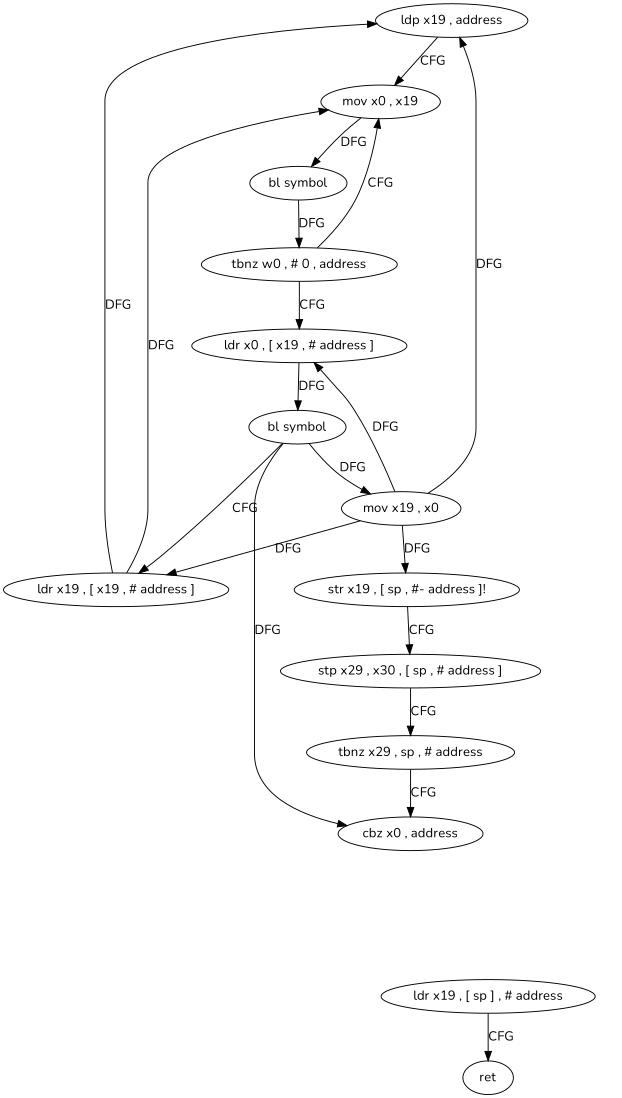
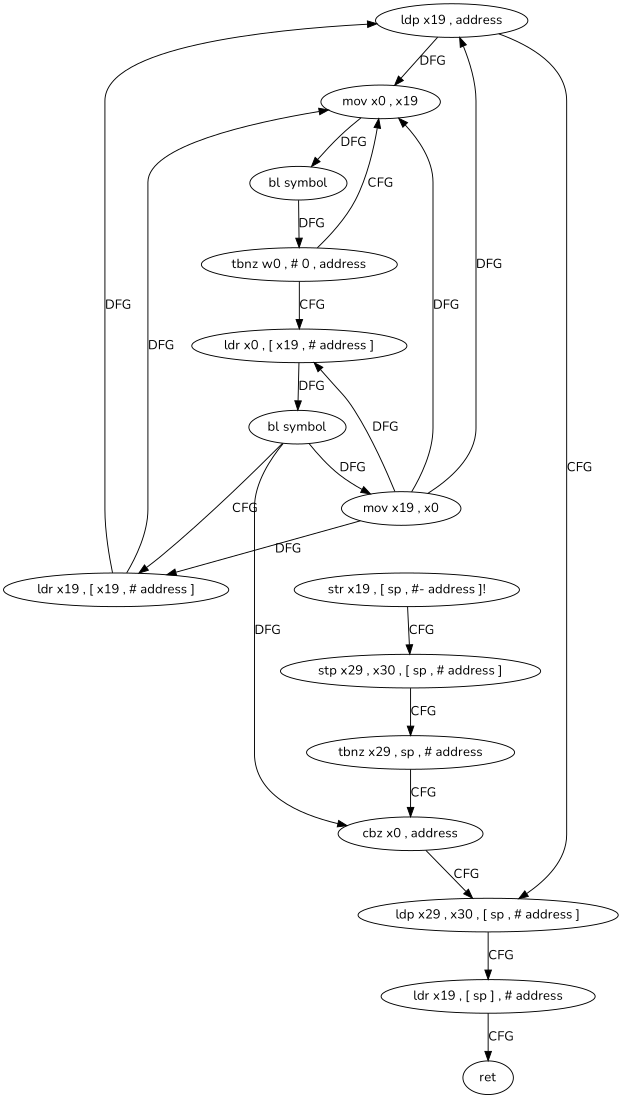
  digraph {
    fontname=Nunito
    node [fontname=Nunito]
    edge [fontname=Nunito]
    n1 [label="str x19 , [ sp , #- address ]!"]
    n2 [label="stp x29 , x30 , [ sp , # address ]"]
    n3 [label="tbnz x29 , sp , # address"]
    n4 [label="cbz x0 , address"]
+   n5 [label="ldp x29 , x30 , [ sp , # address ]"]
    n6 [label="ldr x19 , [ sp ] , # address"]
    n7 [label="mov x19 , x0"]
    n8 [label="mov x0 , x19"]
    n9 [label="ldr x0 , [ x19 , # address ]"]
    n10 [label="ldr x19 , [ x19 , # address ]"]
    n11 [label="ldp x19 , address"]
    n12 [label=ret]
    n13 [label="bl symbol"]
    n14 [label="bl symbol"]
    n15 [label="tbnz w0 , # 0 , address"]
    n1 -> n2 [label=CFG]
    n2 -> n3 [label=CFG]
    n3 -> n4 [label=CFG]
+   n4 -> n5 [label=CFG]
+   n5 -> n6 [label=CFG]
    n6 -> n12 [label=CFG]
-   n7 -> n1 [label=DFG]
+   n7 -> n8 [label=DFG]
    n7 -> n9 [label=DFG]
    n7 -> n10 [label=DFG]
    n7 -> n11 [label=DFG]
    n8 -> n13 [label=DFG]
    n9 -> n14 [label=DFG]
    n10 -> n8 [label=DFG]
    n10 -> n11 [label=DFG]
-   n11 -> n8 [label=CFG]
+   n11 -> n5 [label=CFG]
+   n11 -> n8 [label=DFG]
    n13 -> n15 [label=DFG]
    n14 -> n4 [label=DFG]
    n14 -> n7 [label=DFG]
    n14 -> n10 [label=CFG]
    n15 -> n8 [label=CFG]
    n15 -> n9 [label=CFG]
  }
